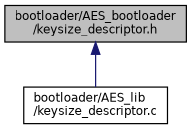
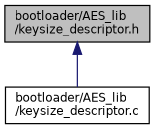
  digraph {
    node [color=black fontname=Helvetica fontsize=10 shape=record style=filled]
-   n1 [fillcolor=grey75 fontcolor=black height=0.2 label="bootloader/AES_bootloader\l/keysize_descriptor.h" width=0.4]
+   n1 [fillcolor=grey75 fontcolor=black height=0.2 label="bootloader/AES_lib\l/keysize_descriptor.h" width=0.4]
    n2 [fillcolor=white height=0.2 label="bootloader/AES_lib\l/keysize_descriptor.c" width=0.4]
    n1 -> n2 [color=midnightblue dir=back fontname=Helvetica fontsize=10 labelfontname=Helvetica labelfontsize=10 style=solid]
  }
